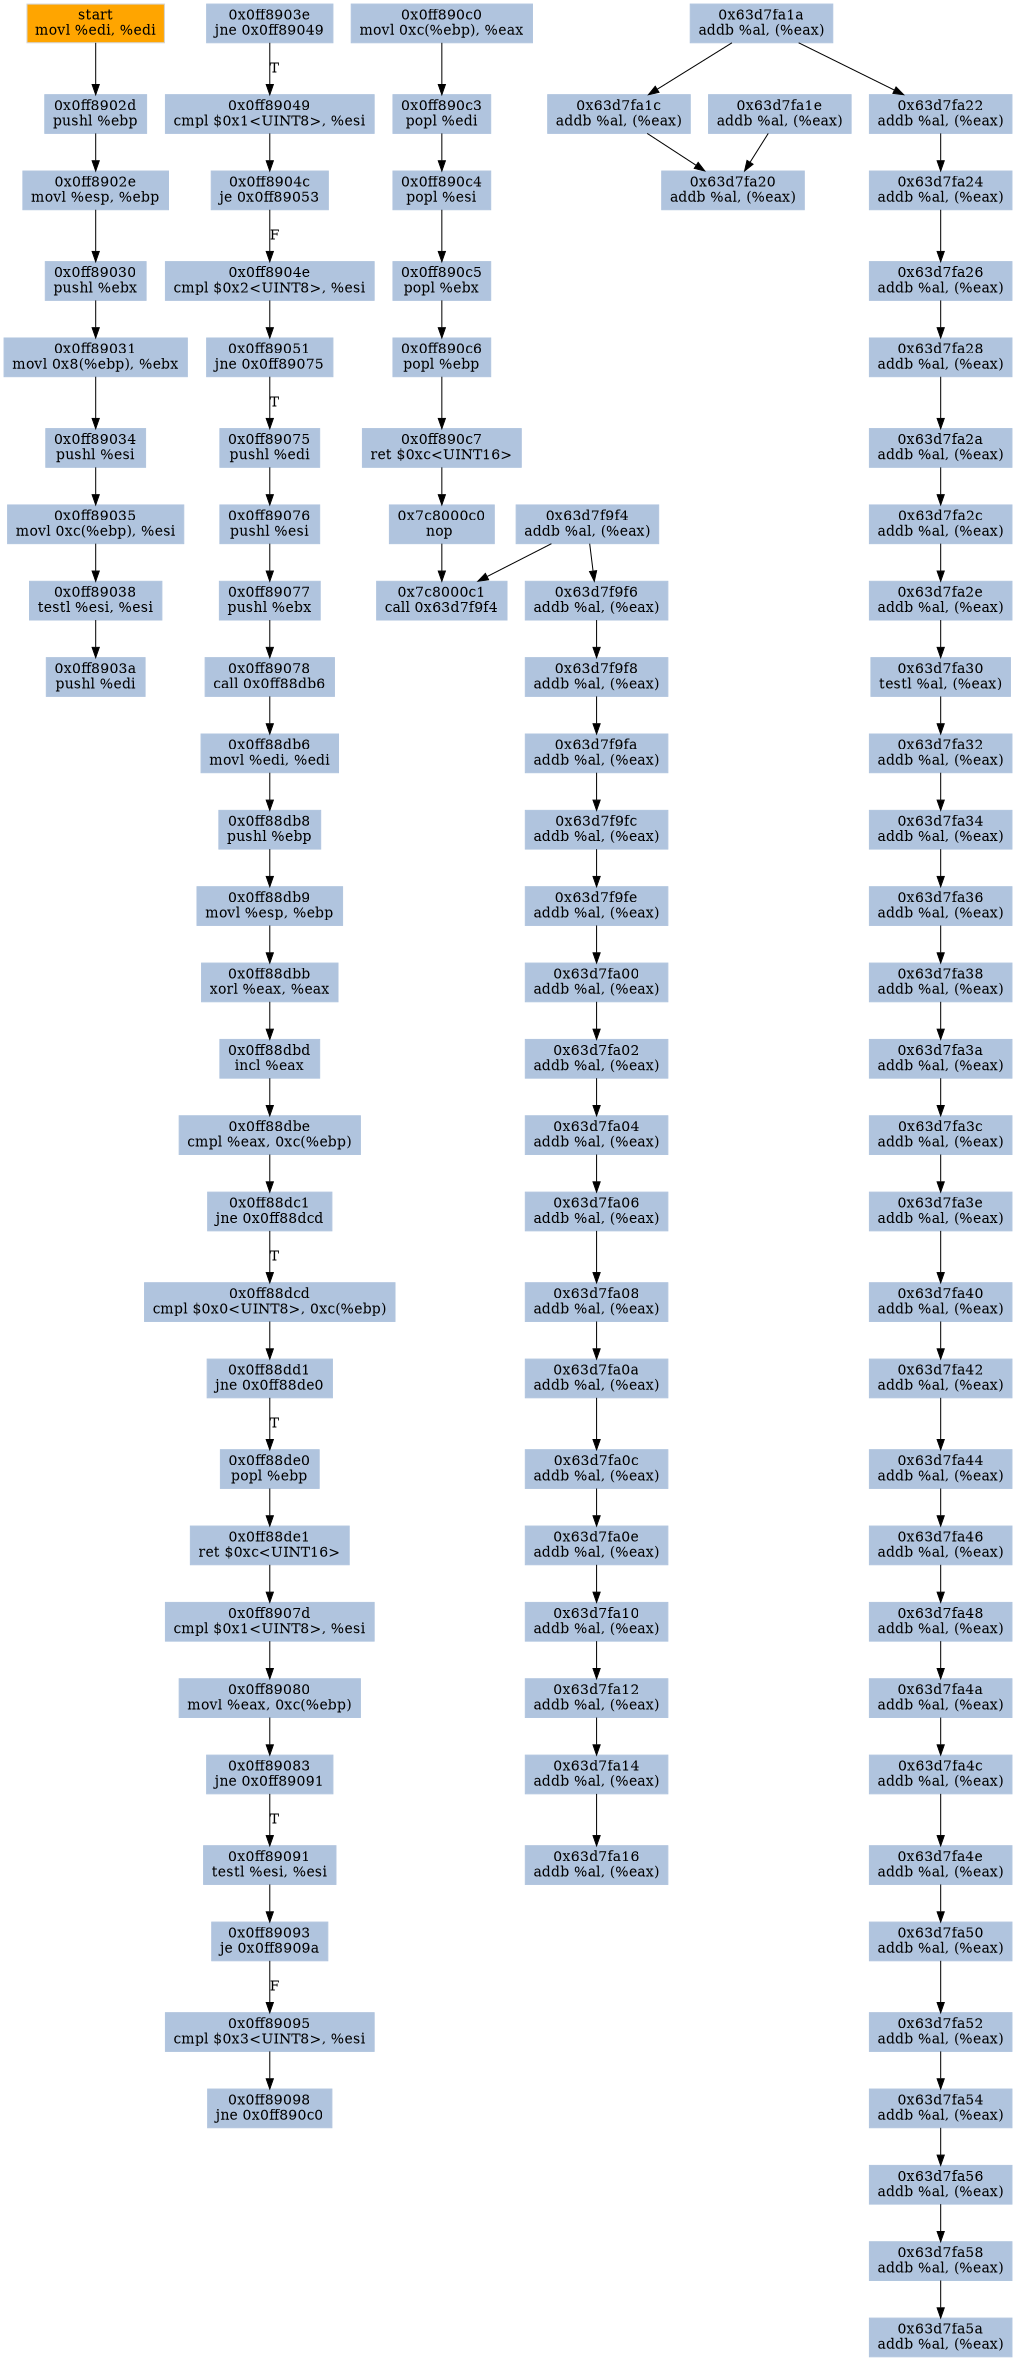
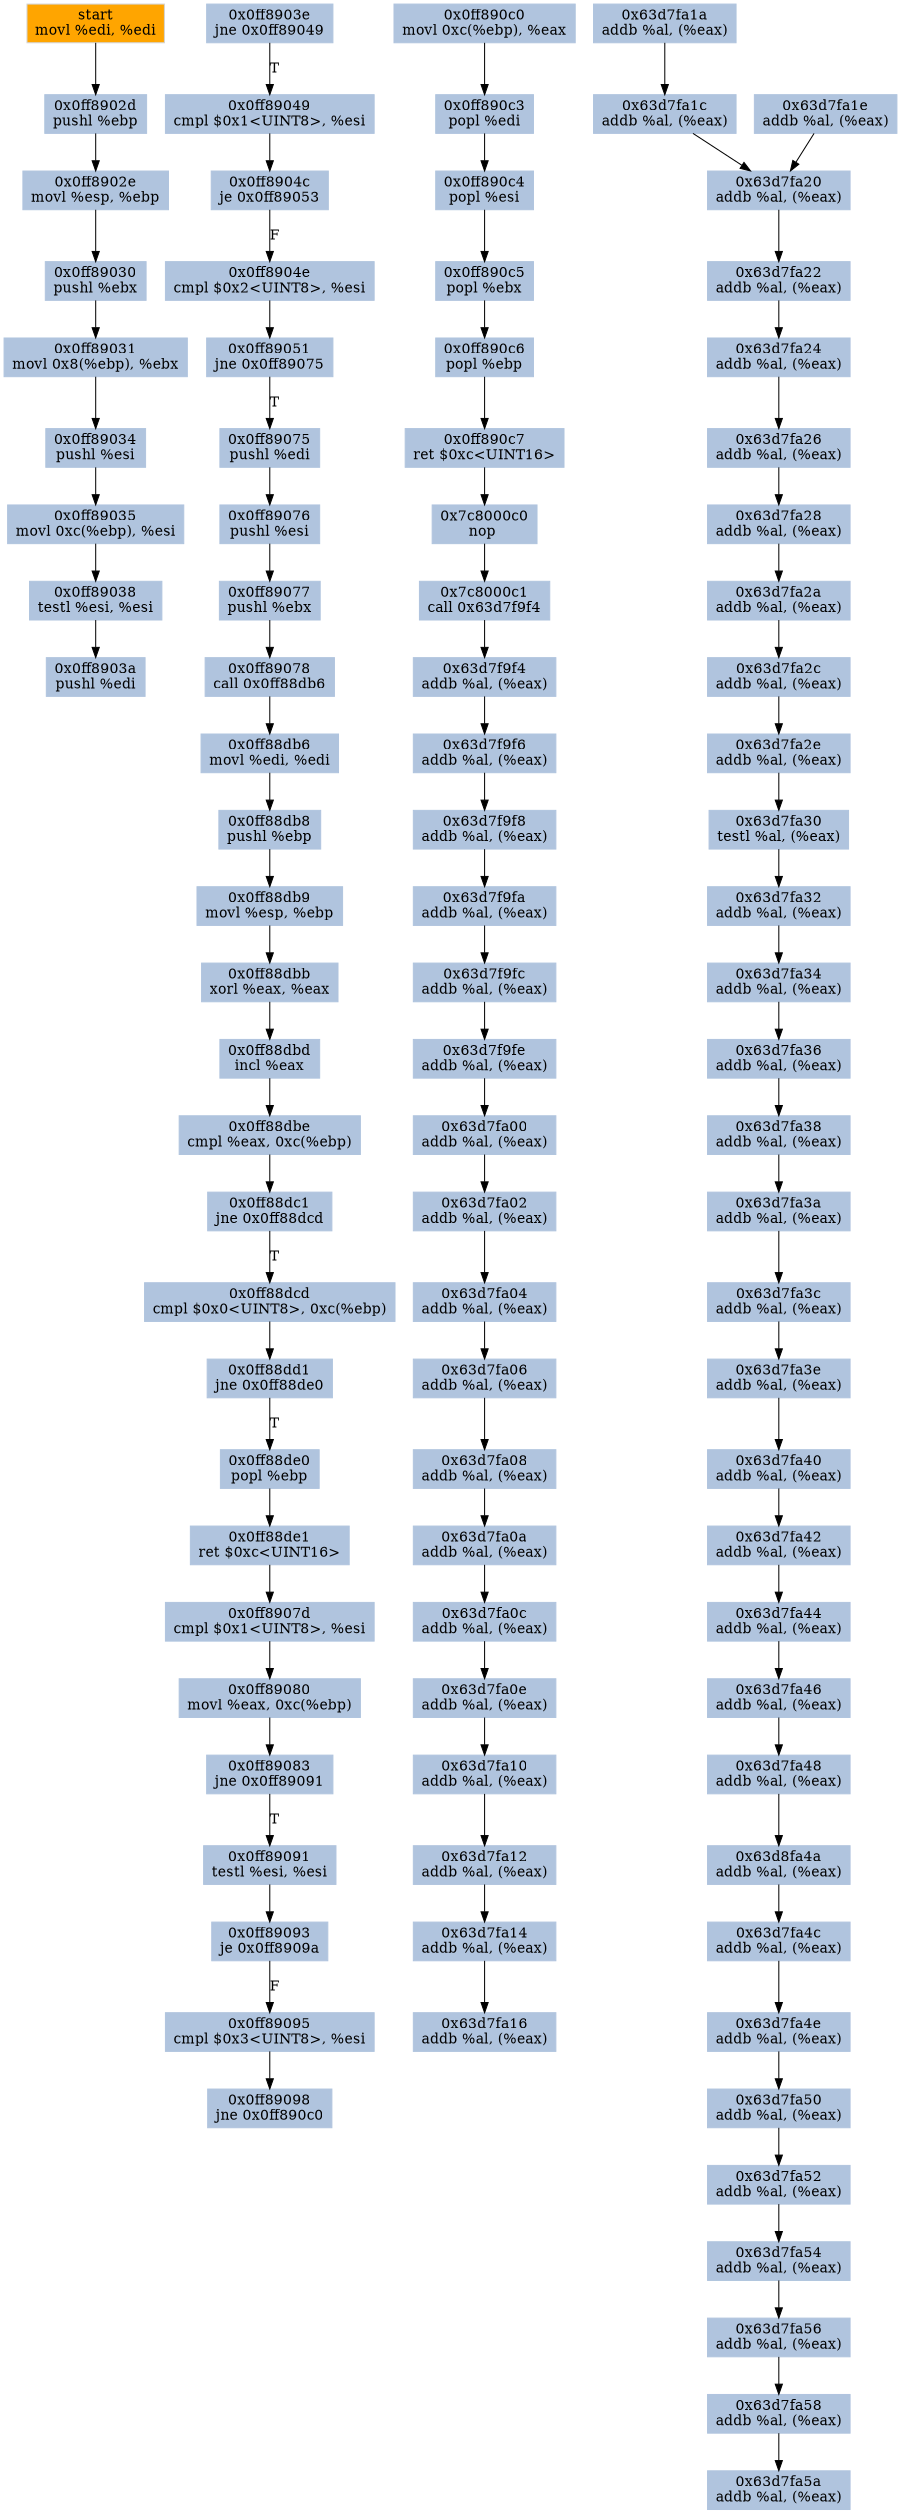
  digraph {
    node [color=lightsteelblue fillcolor=lightsteelblue shape=rectangle style=filled]
    edge [color="#000000"]
    n1 [color=lightgrey fillcolor=orange label="start\nmovl %edi, %edi"]
    n2 [label="0x0ff8902d\npushl %ebp"]
    n3 [label="0x0ff8902e\nmovl %esp, %ebp"]
    n4 [label="0x0ff89030\npushl %ebx"]
    n5 [label="0x0ff89031\nmovl 0x8(%ebp), %ebx"]
    n6 [label="0x0ff89034\npushl %esi"]
    n7 [label="0x0ff89035\nmovl 0xc(%ebp), %esi"]
    n8 [label="0x0ff89038\ntestl %esi, %esi"]
    n9 [label="0x0ff8903a\npushl %edi"]
    n10 [label="0x0ff8903e\njne 0x0ff89049"]
    n11 [label="0x0ff89049\ncmpl $0x1<UINT8>, %esi"]
    n12 [label="0x0ff8904c\nje 0x0ff89053"]
    n13 [label="0x0ff8904e\ncmpl $0x2<UINT8>, %esi"]
    n14 [label="0x0ff89051\njne 0x0ff89075"]
    n15 [label="0x0ff89075\npushl %edi"]
    n16 [label="0x0ff89076\npushl %esi"]
    n17 [label="0x0ff89077\npushl %ebx"]
    n18 [label="0x0ff89078\ncall 0x0ff88db6"]
    n19 [label="0x0ff88db6\nmovl %edi, %edi"]
    n20 [label="0x0ff88db8\npushl %ebp"]
    n21 [label="0x0ff88db9\nmovl %esp, %ebp"]
    n22 [label="0x0ff88dbb\nxorl %eax, %eax"]
    n23 [label="0x0ff88dbd\nincl %eax"]
    n24 [label="0x0ff88dbe\ncmpl %eax, 0xc(%ebp)"]
    n25 [label="0x0ff88dc1\njne 0x0ff88dcd"]
    n26 [label="0x0ff88dcd\ncmpl $0x0<UINT8>, 0xc(%ebp)"]
    n27 [label="0x0ff88dd1\njne 0x0ff88de0"]
    n28 [label="0x0ff88de0\npopl %ebp"]
    n29 [label="0x0ff88de1\nret $0xc<UINT16>"]
    n30 [label="0x0ff8907d\ncmpl $0x1<UINT8>, %esi"]
    n31 [label="0x0ff89080\nmovl %eax, 0xc(%ebp)"]
    n32 [label="0x0ff89083\njne 0x0ff89091"]
    n33 [label="0x0ff89091\ntestl %esi, %esi"]
    n34 [label="0x0ff89093\nje 0x0ff8909a"]
    n35 [label="0x0ff89095\ncmpl $0x3<UINT8>, %esi"]
    n36 [label="0x0ff89098\njne 0x0ff890c0"]
    n37 [label="0x0ff890c0\nmovl 0xc(%ebp), %eax"]
    n38 [label="0x0ff890c3\npopl %edi"]
    n39 [label="0x0ff890c4\npopl %esi"]
    n40 [label="0x0ff890c5\npopl %ebx"]
    n41 [label="0x0ff890c6\npopl %ebp"]
    n42 [label="0x0ff890c7\nret $0xc<UINT16>"]
    n43 [label="0x7c8000c0\nnop "]
    n44 [label="0x7c8000c1\ncall 0x63d7f9f4"]
    n45 [label="0x63d7f9f4\naddb %al, (%eax)"]
    n46 [label="0x63d7f9f6\naddb %al, (%eax)"]
    n47 [label="0x63d7f9f8\naddb %al, (%eax)"]
    n48 [label="0x63d7f9fa\naddb %al, (%eax)"]
    n49 [label="0x63d7f9fc\naddb %al, (%eax)"]
    n50 [label="0x63d7f9fe\naddb %al, (%eax)"]
    n51 [label="0x63d7fa00\naddb %al, (%eax)"]
    n52 [label="0x63d7fa02\naddb %al, (%eax)"]
    n53 [label="0x63d7fa04\naddb %al, (%eax)"]
    n54 [label="0x63d7fa06\naddb %al, (%eax)"]
    n55 [label="0x63d7fa08\naddb %al, (%eax)"]
    n56 [label="0x63d7fa0a\naddb %al, (%eax)"]
    n57 [label="0x63d7fa0c\naddb %al, (%eax)"]
    n58 [label="0x63d7fa0e\naddb %al, (%eax)"]
    n59 [label="0x63d7fa10\naddb %al, (%eax)"]
    n60 [label="0x63d7fa12\naddb %al, (%eax)"]
    n61 [label="0x63d7fa14\naddb %al, (%eax)"]
    n62 [label="0x63d7fa16\naddb %al, (%eax)"]
    n63 [label="0x63d7fa1a\naddb %al, (%eax)"]
    n64 [label="0x63d7fa1c\naddb %al, (%eax)"]
    n65 [label="0x63d7fa20\naddb %al, (%eax)"]
    n66 [label="0x63d7fa1e\naddb %al, (%eax)"]
    n67 [label="0x63d7fa22\naddb %al, (%eax)"]
    n68 [label="0x63d7fa24\naddb %al, (%eax)"]
    n69 [label="0x63d7fa26\naddb %al, (%eax)"]
    n70 [label="0x63d7fa28\naddb %al, (%eax)"]
    n71 [label="0x63d7fa2a\naddb %al, (%eax)"]
    n72 [label="0x63d7fa2c\naddb %al, (%eax)"]
    n73 [label="0x63d7fa2e\naddb %al, (%eax)"]
    n74 [label="0x63d7fa30\ntestl %al, (%eax)"]
    n75 [label="0x63d7fa32\naddb %al, (%eax)"]
    n76 [label="0x63d7fa34\naddb %al, (%eax)"]
    n77 [label="0x63d7fa36\naddb %al, (%eax)"]
    n78 [label="0x63d7fa38\naddb %al, (%eax)"]
    n79 [label="0x63d7fa3a\naddb %al, (%eax)"]
    n80 [label="0x63d7fa3c\naddb %al, (%eax)"]
    n81 [label="0x63d7fa3e\naddb %al, (%eax)"]
    n82 [label="0x63d7fa40\naddb %al, (%eax)"]
    n83 [label="0x63d7fa42\naddb %al, (%eax)"]
    n84 [label="0x63d7fa44\naddb %al, (%eax)"]
    n85 [label="0x63d7fa46\naddb %al, (%eax)"]
    n86 [label="0x63d7fa48\naddb %al, (%eax)"]
-   n87 [label="0x63d7fa4a\naddb %al, (%eax)"]
+   n87 [label="0x63d8fa4a\naddb %al, (%eax)"]
    n88 [label="0x63d7fa4c\naddb %al, (%eax)"]
    n89 [label="0x63d7fa4e\naddb %al, (%eax)"]
    n90 [label="0x63d7fa50\naddb %al, (%eax)"]
    n91 [label="0x63d7fa52\naddb %al, (%eax)"]
    n92 [label="0x63d7fa54\naddb %al, (%eax)"]
    n93 [label="0x63d7fa56\naddb %al, (%eax)"]
    n94 [label="0x63d7fa58\naddb %al, (%eax)"]
    n95 [label="0x63d7fa5a\naddb %al, (%eax)"]
    n1 -> n2
    n2 -> n3
    n3 -> n4
    n4 -> n5
    n5 -> n6
    n6 -> n7
    n7 -> n8
    n8 -> n9
    n10 -> n11 [label=T]
    n11 -> n12
    n12 -> n13 [label=F]
    n13 -> n14
    n14 -> n15 [label=T]
    n15 -> n16
    n16 -> n17
    n17 -> n18
    n18 -> n19
    n19 -> n20
    n20 -> n21
    n21 -> n22
    n22 -> n23
    n23 -> n24
    n24 -> n25
    n25 -> n26 [label=T]
    n26 -> n27
    n27 -> n28 [label=T]
    n28 -> n29
    n29 -> n30
    n30 -> n31
    n31 -> n32
    n32 -> n33 [label=T]
    n33 -> n34
    n34 -> n35 [label=F]
    n35 -> n36
    n37 -> n38
    n38 -> n39
    n39 -> n40
    n40 -> n41
    n41 -> n42
    n42 -> n43
    n43 -> n44
-   n45 -> n44
+   n44 -> n45
    n45 -> n46
    n46 -> n47
    n47 -> n48
    n48 -> n49
    n49 -> n50
    n50 -> n51
    n51 -> n52
    n52 -> n53
    n53 -> n54
    n54 -> n55
    n55 -> n56
    n56 -> n57
    n57 -> n58
    n58 -> n59
    n59 -> n60
    n60 -> n61
    n61 -> n62
    n63 -> n64
    n64 -> n65
-   n63 -> n67
+   n65 -> n67
    n66 -> n65
    n67 -> n68
    n68 -> n69
    n69 -> n70
    n70 -> n71
    n71 -> n72
    n72 -> n73
    n73 -> n74
    n74 -> n75
    n75 -> n76
    n76 -> n77
    n77 -> n78
    n78 -> n79
    n79 -> n80
    n80 -> n81
    n81 -> n82
    n82 -> n83
    n83 -> n84
    n84 -> n85
    n85 -> n86
    n86 -> n87
    n87 -> n88
    n88 -> n89
    n89 -> n90
    n90 -> n91
    n91 -> n92
    n92 -> n93
    n93 -> n94
    n94 -> n95
  }
